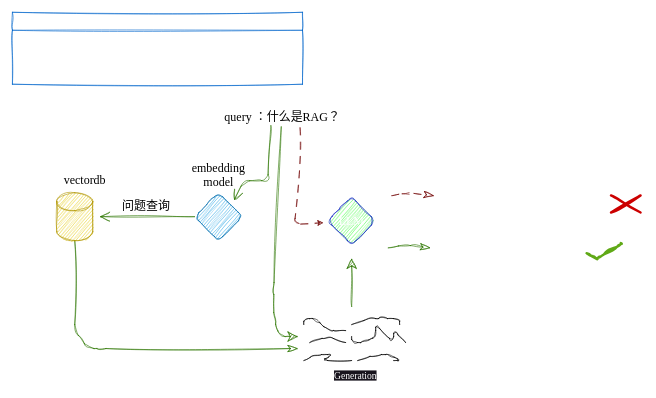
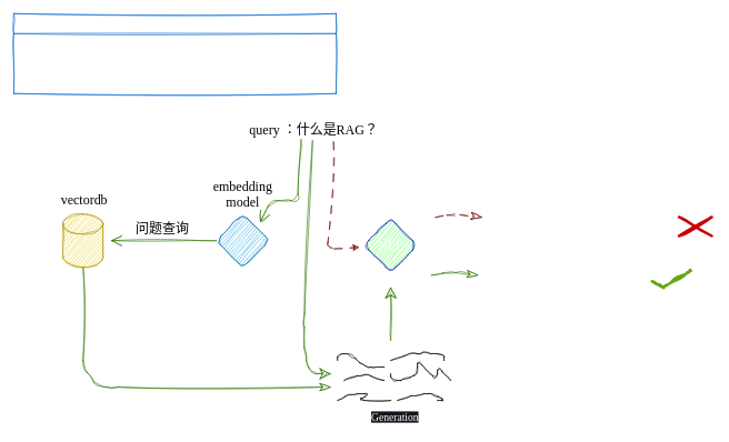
  <mxCell id="0" />
  <mxCell id="1" parent="0" />
  <mxCell id="2" style="edgeStyle=none;sketch=1;hachureGap=4;jiggle=2;curveFitting=1;html=1;fontFamily=Architects Daughter;fontSource=https%3A%2F%2Ffonts.googleapis.com%2Fcss%3Ffamily%3DArchitects%2BDaughter;fontSize=20;fontColor=default;endArrow=open;endFill=0;startSize=15;endSize=14;exitX=0.422;exitY=1;exitDx=0;exitDy=0;exitPerimeter=0;fillColor=#60a917;strokeColor=#2D7600;" parent="1" source="3" edge="1"><mxGeometry relative="1" as="geometry"><mxPoint x="390" y="333" as="targetPoint" /><mxPoint x="466" y="221" as="sourcePoint" /><Array as="points"><mxPoint x="446" y="301" /><mxPoint x="406" y="301" /></Array></mxGeometry></mxCell>
  <mxCell id="3" value="query ：什么是RAG？" style="text;html=1;strokeColor=none;fillColor=none;align=center;verticalAlign=middle;whiteSpace=wrap;rounded=0;sketch=1;hachureGap=4;jiggle=2;curveFitting=1;fontFamily=Architects Daughter;fontSource=https%3A%2F%2Ffonts.googleapis.com%2Fcss%3Ffamily%3DArchitects%2BDaughter;fontSize=20;fontColor=default;" parent="1" vertex="1"><mxGeometry x="347" y="179" width="247" height="30" as="geometry" /></mxCell>
  <mxCell id="4" value="" style="edgeStyle=none;rounded=1;sketch=1;hachureGap=4;jiggle=2;curveFitting=1;html=1;fontFamily=Comic Sans MS;fontSize=15;fontColor=#FFFFFF;endArrow=classicThin;endFill=0;startSize=15;endSize=14;fillColor=#60a917;strokeColor=#2D7600;" parent="1" edge="1"><mxGeometry relative="1" as="geometry"><mxPoint x="647" y="413" as="sourcePoint" /><mxPoint x="717" y="413" as="targetPoint" /><Array as="points"><mxPoint x="674" y="408" /></Array></mxGeometry></mxCell>
- <mxCell id="5" value="LLM" style="rhombus;whiteSpace=wrap;html=1;rounded=1;sketch=1;hachureGap=4;jiggle=2;curveFitting=1;strokeColor=#001DBC;fontFamily=Architects Daughter;fontSource=https%3A%2F%2Ffonts.googleapis.com%2Fcss%3Ffamily%3DArchitects%2BDaughter;fontSize=20;fontColor=#ffffff;fillColor=#33FF33;" parent="1" vertex="1"><mxGeometry x="546" y="328" width="80" height="80" as="geometry" /></mxCell>
+ <mxCell id="5" value="NLP" style="rhombus;whiteSpace=wrap;html=1;rounded=1;sketch=1;hachureGap=4;jiggle=2;curveFitting=1;strokeColor=#001DBC;fontFamily=Architects Daughter;fontSource=https%3A%2F%2Ffonts.googleapis.com%2Fcss%3Ffamily%3DArchitects%2BDaughter;fontSize=20;fontColor=#ffffff;fillColor=#33FF33;" parent="1" vertex="1"><mxGeometry x="546" y="328" width="80" height="80" as="geometry" /></mxCell>
  <mxCell id="6" style="edgeStyle=none;sketch=1;hachureGap=4;jiggle=2;curveFitting=1;html=1;exitX=0;exitY=0.5;exitDx=0;exitDy=0;fontFamily=Architects Daughter;fontSource=https%3A%2F%2Ffonts.googleapis.com%2Fcss%3Ffamily%3DArchitects%2BDaughter;fontSize=20;fontColor=default;endArrow=open;endFill=0;startSize=15;endSize=14;fillColor=#60a917;strokeColor=#2D7600;" parent="1" source="7" edge="1"><mxGeometry relative="1" as="geometry"><mxPoint x="166" y="361" as="targetPoint" /></mxGeometry></mxCell>
  <mxCell id="7" value="" style="rhombus;whiteSpace=wrap;html=1;rounded=1;sketch=1;hachureGap=4;jiggle=2;curveFitting=1;strokeColor=#006EAF;fontFamily=Architects Daughter;fontSource=https%3A%2F%2Ffonts.googleapis.com%2Fcss%3Ffamily%3DArchitects%2BDaughter;fontSize=20;fontColor=#ffffff;fillColor=#1ba1e2;fillStyle=hachure;" parent="1" vertex="1"><mxGeometry x="324" y="321" width="80" height="80" as="geometry" /></mxCell>
  <mxCell id="8" value="embedding model" style="text;html=1;strokeColor=none;fillColor=none;align=center;verticalAlign=middle;whiteSpace=wrap;rounded=0;sketch=1;hachureGap=4;jiggle=2;curveFitting=1;fontFamily=Architects Daughter;fontSource=https%3A%2F%2Ffonts.googleapis.com%2Fcss%3Ffamily%3DArchitects%2BDaughter;fontSize=20;fontColor=default;" parent="1" vertex="1"><mxGeometry x="324" y="276" width="80" height="30" as="geometry" /></mxCell>
  <mxCell id="9" style="edgeStyle=none;rounded=1;sketch=1;hachureGap=4;jiggle=2;curveFitting=1;html=1;fontFamily=Architects Daughter;fontSource=https%3A%2F%2Ffonts.googleapis.com%2Fcss%3Ffamily%3DArchitects%2BDaughter;fontSize=20;fontColor=default;endArrow=classicThin;endFill=0;startSize=15;endSize=14;fillColor=#60a917;strokeColor=#2D7600;" parent="1" source="10" edge="1"><mxGeometry relative="1" as="geometry"><mxPoint x="496" y="581" as="targetPoint" /><Array as="points"><mxPoint x="124" y="551" /><mxPoint x="146" y="581" /><mxPoint x="166" y="581" /></Array></mxGeometry></mxCell>
  <mxCell id="10" value="" style="shape=cylinder3;whiteSpace=wrap;html=1;boundedLbl=1;backgroundOutline=1;size=15;rounded=0;sketch=1;hachureGap=4;jiggle=2;curveFitting=1;strokeColor=#B09500;fontFamily=Architects Daughter;fontSource=https%3A%2F%2Ffonts.googleapis.com%2Fcss%3Ffamily%3DArchitects%2BDaughter;fontSize=20;fontColor=#000000;fillColor=#e3c800;" parent="1" vertex="1"><mxGeometry x="94" y="321" width="60" height="80" as="geometry" /></mxCell>
  <mxCell id="11" value="问题查询" style="text;html=1;strokeColor=none;fillColor=none;align=center;verticalAlign=middle;whiteSpace=wrap;rounded=0;sketch=1;hachureGap=4;jiggle=2;curveFitting=1;fontFamily=Architects Daughter;fontSource=https%3A%2F%2Ffonts.googleapis.com%2Fcss%3Ffamily%3DArchitects%2BDaughter;fontSize=20;fontColor=default;" parent="1" vertex="1"><mxGeometry x="186" y="328" width="115" height="30" as="geometry" /></mxCell>
  <mxCell id="12" value="" style="endArrow=none;html=1;sketch=1;hachureGap=4;jiggle=2;curveFitting=1;fontFamily=Architects Daughter;fontSource=https%3A%2F%2Ffonts.googleapis.com%2Fcss%3Ffamily%3DArchitects%2BDaughter;fontSize=20;fontColor=default;startSize=15;endSize=14;" parent="1" edge="1"><mxGeometry width="50" height="50" relative="1" as="geometry"><mxPoint x="506" y="541" as="sourcePoint" /><mxPoint x="576" y="551" as="targetPoint" /><Array as="points"><mxPoint x="506" y="531" /><mxPoint x="526" y="531" /><mxPoint x="546" y="551" /></Array></mxGeometry></mxCell>
  <mxCell id="13" value="" style="endArrow=none;html=1;sketch=1;hachureGap=4;jiggle=2;curveFitting=1;fontFamily=Architects Daughter;fontSource=https%3A%2F%2Ffonts.googleapis.com%2Fcss%3Ffamily%3DArchitects%2BDaughter;fontSize=20;fontColor=default;startSize=15;endSize=14;" parent="1" edge="1"><mxGeometry width="50" height="50" relative="1" as="geometry"><mxPoint x="586" y="541" as="sourcePoint" /><mxPoint x="666" y="541" as="targetPoint" /><Array as="points"><mxPoint x="616" y="531" /><mxPoint x="636" y="531" /><mxPoint x="666" y="531" /></Array></mxGeometry></mxCell>
  <mxCell id="14" value="" style="endArrow=none;html=1;sketch=1;hachureGap=4;jiggle=2;curveFitting=1;fontFamily=Architects Daughter;fontSource=https%3A%2F%2Ffonts.googleapis.com%2Fcss%3Ffamily%3DArchitects%2BDaughter;fontSize=20;fontColor=default;startSize=15;endSize=14;" parent="1" edge="1"><mxGeometry width="50" height="50" relative="1" as="geometry"><mxPoint x="516" y="571" as="sourcePoint" /><mxPoint x="576" y="571" as="targetPoint" /><Array as="points"><mxPoint x="546" y="561" /></Array></mxGeometry></mxCell>
  <mxCell id="15" value="" style="endArrow=none;html=1;sketch=1;hachureGap=4;jiggle=2;curveFitting=1;fontFamily=Architects Daughter;fontSource=https%3A%2F%2Ffonts.googleapis.com%2Fcss%3Ffamily%3DArchitects%2BDaughter;fontSize=20;fontColor=default;startSize=15;endSize=14;" parent="1" edge="1"><mxGeometry width="50" height="50" relative="1" as="geometry"><mxPoint x="586" y="561" as="sourcePoint" /><mxPoint x="676" y="571" as="targetPoint" /><Array as="points"><mxPoint x="586" y="571" /><mxPoint x="606" y="571" /><mxPoint x="626" y="561" /><mxPoint x="626" y="541" /><mxPoint x="656" y="571" /><mxPoint x="656" y="551" /></Array></mxGeometry></mxCell>
  <mxCell id="16" value="" style="endArrow=none;html=1;sketch=1;hachureGap=4;jiggle=2;curveFitting=1;fontFamily=Architects Daughter;fontSource=https%3A%2F%2Ffonts.googleapis.com%2Fcss%3Ffamily%3DArchitects%2BDaughter;fontSize=20;fontColor=default;startSize=15;endSize=14;" parent="1" edge="1"><mxGeometry width="50" height="50" relative="1" as="geometry"><mxPoint x="506" y="601" as="sourcePoint" /><mxPoint x="586" y="601" as="targetPoint" /><Array as="points"><mxPoint x="526" y="591" /><mxPoint x="556" y="591" /><mxPoint x="536" y="601" /></Array></mxGeometry></mxCell>
  <mxCell id="17" value="" style="endArrow=none;html=1;sketch=1;hachureGap=4;jiggle=2;curveFitting=1;fontFamily=Architects Daughter;fontSource=https%3A%2F%2Ffonts.googleapis.com%2Fcss%3Ffamily%3DArchitects%2BDaughter;fontSize=20;fontColor=default;startSize=15;endSize=14;" parent="1" edge="1"><mxGeometry width="50" height="50" relative="1" as="geometry"><mxPoint x="596" y="601" as="sourcePoint" /><mxPoint x="656" y="601" as="targetPoint" /><Array as="points"><mxPoint x="626" y="591" /><mxPoint x="648" y="591" /><mxPoint x="668" y="601" /></Array></mxGeometry></mxCell>
  <mxCell id="18" value="" style="endArrow=classic;html=1;sketch=1;hachureGap=4;jiggle=2;curveFitting=1;fontFamily=Architects Daughter;fontSource=https%3A%2F%2Ffonts.googleapis.com%2Fcss%3Ffamily%3DArchitects%2BDaughter;fontSize=20;fontColor=default;startSize=15;endSize=14;rounded=1;fillColor=#60a917;strokeColor=#2D7600;" parent="1" edge="1"><mxGeometry width="50" height="50" relative="1" as="geometry"><mxPoint x="468.5" y="211" as="sourcePoint" /><mxPoint x="496" y="561" as="targetPoint" /><Array as="points"><mxPoint x="456" y="481" /><mxPoint x="456" y="531" /><mxPoint x="466" y="561" /></Array></mxGeometry></mxCell>
  <mxCell id="19" value="" style="endArrow=classic;html=1;rounded=1;sketch=1;hachureGap=4;jiggle=2;curveFitting=1;fontFamily=Architects Daughter;fontSource=https%3A%2F%2Ffonts.googleapis.com%2Fcss%3Ffamily%3DArchitects%2BDaughter;fontSize=20;fontColor=default;startSize=15;endSize=14;fillColor=#60a917;strokeColor=#2D7600;" parent="1" edge="1"><mxGeometry width="50" height="50" relative="1" as="geometry"><mxPoint x="586" y="511" as="sourcePoint" /><mxPoint x="586" y="431" as="targetPoint" /></mxGeometry></mxCell>
  <mxCell id="20" value="&lt;p style=&quot;border: 0px solid rgb(217, 217, 227); box-sizing: border-box; --tw-border-spacing-x: 0; --tw-border-spacing-y: 0; --tw-translate-x: 0; --tw-translate-y: 0; --tw-rotate: 0; --tw-skew-x: 0; --tw-skew-y: 0; --tw-scale-x: 1; --tw-scale-y: 1; --tw-pan-x: ; --tw-pan-y: ; --tw-pinch-zoom: ; --tw-scroll-snap-strictness: proximity; --tw-gradient-from-position: ; --tw-gradient-via-position: ; --tw-gradient-to-position: ; --tw-ordinal: ; --tw-slashed-zero: ; --tw-numeric-figure: ; --tw-numeric-spacing: ; --tw-numeric-fraction: ; --tw-ring-inset: ; --tw-ring-offset-width: 0px; --tw-ring-offset-color: #fff; --tw-ring-color: rgba(69,89,164,.5); --tw-ring-offset-shadow: 0 0 transparent; --tw-ring-shadow: 0 0 transparent; --tw-shadow: 0 0 transparent; --tw-shadow-colored: 0 0 transparent; --tw-blur: ; --tw-brightness: ; --tw-contrast: ; --tw-grayscale: ; --tw-hue-rotate: ; --tw-invert: ; --tw-saturate: ; --tw-sepia: ; --tw-drop-shadow: ; --tw-backdrop-blur: ; --tw-backdrop-brightness: ; --tw-backdrop-contrast: ; --tw-backdrop-grayscale: ; --tw-backdrop-hue-rotate: ; --tw-backdrop-invert: ; --tw-backdrop-opacity: ; --tw-backdrop-saturate: ; --tw-backdrop-sepia: ; margin: 0px 0px 1.25em; text-align: start; font-size: 15px;&quot;&gt;&lt;font face=&quot;Comic Sans MS&quot; color=&quot;#ffffff&quot; style=&quot;font-size: 15px;&quot;&gt;“RAG，或称为Retrieval-Augmented Generation，是一种结合了信息检索和生成式模型的自然语言处理（NLP）方法。&quot;&lt;/font&gt;&lt;/p&gt;" style="text;html=1;strokeColor=none;fillColor=none;align=center;verticalAlign=middle;whiteSpace=wrap;rounded=0;sketch=1;hachureGap=4;jiggle=2;curveFitting=1;fontFamily=Architects Daughter;fontSource=https%3A%2F%2Ffonts.googleapis.com%2Fcss%3Ffamily%3DArchitects%2BDaughter;fontSize=20;fontColor=default;" parent="1" vertex="1"><mxGeometry x="734" y="281" width="270" height="93" as="geometry" /></mxCell>
  <mxCell id="21" value="相关上下文" style="text;html=1;strokeColor=none;fillColor=none;align=center;verticalAlign=middle;whiteSpace=wrap;rounded=0;sketch=1;hachureGap=4;jiggle=2;curveFitting=1;fontFamily=Comic Sans MS;fontSize=15;fontColor=#FFFFFF;" parent="1" vertex="1"><mxGeometry x="214" y="590" width="143" height="33" as="geometry" /></mxCell>
  <mxCell id="22" value="&lt;span style=&quot;font-size: 16px; text-align: start; background-color: rgb(24, 20, 29);&quot;&gt;Generation &lt;/span&gt;" style="text;html=1;strokeColor=none;fillColor=none;align=center;verticalAlign=middle;whiteSpace=wrap;rounded=0;sketch=1;hachureGap=4;jiggle=2;curveFitting=1;fontFamily=Comic Sans MS;fontSize=15;fontColor=#FFFFFF;" parent="1" vertex="1"><mxGeometry x="485" y="609" width="215" height="33" as="geometry" /></mxCell>
- <mxCell id="23" value="vectordb" style="text;html=1;strokeColor=none;fillColor=none;align=center;verticalAlign=middle;whiteSpace=wrap;rounded=0;sketch=1;hachureGap=4;jiggle=2;curveFitting=1;fontFamily=Architects Daughter;fontSource=https%3A%2F%2Ffonts.googleapis.com%2Fcss%3Ffamily%3DArchitects%2BDaughter;fontSize=20;fontColor=default;" parent="1" vertex="1"><mxGeometry x="101" y="284" width="80" height="30" as="geometry" /></mxCell>
+ <mxCell id="23" value="vectordb" style="text;html=1;strokeColor=none;fillColor=none;align=center;verticalAlign=middle;whiteSpace=wrap;rounded=0;sketch=1;hachureGap=4;jiggle=2;curveFitting=1;fontFamily=Architects Daughter;fontSource=https%3A%2F%2Ffonts.googleapis.com%2Fcss%3Ffamily%3DArchitects%2BDaughter;fontSize=20;fontColor=default;" parent="1" vertex="1"><mxGeometry x="86" y="284" width="80" height="30" as="geometry" /></mxCell>
  <mxCell id="24" value="" style="endArrow=classic;html=1;sketch=1;hachureGap=4;jiggle=2;curveFitting=1;fontFamily=Architects Daughter;fontSource=https%3A%2F%2Ffonts.googleapis.com%2Fcss%3Ffamily%3DArchitects%2BDaughter;fontSize=16;exitX=0.619;exitY=1.122;exitDx=0;exitDy=0;exitPerimeter=0;dashed=1;dashPattern=12 12;fillColor=#a20025;strokeColor=#6F0000;" parent="1" source="3" edge="1"><mxGeometry width="50" height="50" relative="1" as="geometry"><mxPoint x="422" y="468" as="sourcePoint" /><mxPoint x="538" y="371" as="targetPoint" /><Array as="points"><mxPoint x="491" y="374" /></Array></mxGeometry></mxCell>
  <mxCell id="25" value="&lt;p style=&quot;border: 0px solid rgb(217, 217, 227); box-sizing: border-box; --tw-border-spacing-x: 0; --tw-border-spacing-y: 0; --tw-translate-x: 0; --tw-translate-y: 0; --tw-rotate: 0; --tw-skew-x: 0; --tw-skew-y: 0; --tw-scale-x: 1; --tw-scale-y: 1; --tw-pan-x: ; --tw-pan-y: ; --tw-pinch-zoom: ; --tw-scroll-snap-strictness: proximity; --tw-gradient-from-position: ; --tw-gradient-via-position: ; --tw-gradient-to-position: ; --tw-ordinal: ; --tw-slashed-zero: ; --tw-numeric-figure: ; --tw-numeric-spacing: ; --tw-numeric-fraction: ; --tw-ring-inset: ; --tw-ring-offset-width: 0px; --tw-ring-offset-color: #fff; --tw-ring-color: rgba(69,89,164,.5); --tw-ring-offset-shadow: 0 0 transparent; --tw-ring-shadow: 0 0 transparent; --tw-shadow: 0 0 transparent; --tw-shadow-colored: 0 0 transparent; --tw-blur: ; --tw-brightness: ; --tw-contrast: ; --tw-grayscale: ; --tw-hue-rotate: ; --tw-invert: ; --tw-saturate: ; --tw-sepia: ; --tw-drop-shadow: ; --tw-backdrop-blur: ; --tw-backdrop-brightness: ; --tw-backdrop-contrast: ; --tw-backdrop-grayscale: ; --tw-backdrop-hue-rotate: ; --tw-backdrop-invert: ; --tw-backdrop-opacity: ; --tw-backdrop-saturate: ; --tw-backdrop-sepia: ; margin: 0px 0px 1.25em; text-align: start; font-size: 15px;&quot;&gt;&lt;font face=&quot;Comic Sans MS&quot; color=&quot;#ffffff&quot; style=&quot;font-size: 15px;&quot;&gt;“研究发现，RAG是一种序列特异性内切酶......&quot;&lt;/font&gt;&lt;/p&gt;" style="text;html=1;strokeColor=none;fillColor=none;align=center;verticalAlign=middle;whiteSpace=wrap;rounded=0;sketch=1;hachureGap=4;jiggle=2;curveFitting=1;fontFamily=Architects Daughter;fontSource=https%3A%2F%2Ffonts.googleapis.com%2Fcss%3Ffamily%3DArchitects%2BDaughter;fontSize=20;fontColor=default;" parent="1" vertex="1"><mxGeometry x="739" y="386" width="228" height="74" as="geometry" /></mxCell>
  <mxCell id="26" value="" style="edgeStyle=none;rounded=1;sketch=1;hachureGap=4;jiggle=2;curveFitting=1;html=1;fontFamily=Comic Sans MS;fontSize=15;fontColor=#FFFFFF;endArrow=classicThin;endFill=0;startSize=15;endSize=14;dashed=1;dashPattern=12 12;fillColor=#a20025;strokeColor=#6F0000;" parent="1" edge="1"><mxGeometry relative="1" as="geometry"><mxPoint x="653" y="326" as="sourcePoint" /><mxPoint x="723" y="326" as="targetPoint" /><Array as="points"><mxPoint x="680" y="321" /></Array></mxGeometry></mxCell>
  <mxCell id="27" value="" style="edgeStyle=isometricEdgeStyle;endArrow=none;html=1;dashed=1;dashPattern=12 12;sketch=1;hachureGap=4;jiggle=2;curveFitting=1;strokeColor=#60A917;fontFamily=Architects Daughter;fontSource=https%3A%2F%2Ffonts.googleapis.com%2Fcss%3Ffamily%3DArchitects%2BDaughter;fontSize=16;fontColor=#FFFFFF;elbow=vertical;strokeWidth=4;" edge="1" parent="1"><mxGeometry width="50" height="100" relative="1" as="geometry"><mxPoint x="978" y="422" as="sourcePoint" /><mxPoint x="1035" y="405" as="targetPoint" /><Array as="points"><mxPoint x="998" y="429" /></Array></mxGeometry></mxCell>
  <mxCell id="28" value="" style="line;strokeWidth=4;html=1;perimeter=backbonePerimeter;points=[];outlineConnect=0;labelBackgroundColor=none;sketch=1;hachureGap=4;jiggle=2;curveFitting=1;fontFamily=Architects Daughter;fontSource=https%3A%2F%2Ffonts.googleapis.com%2Fcss%3Ffamily%3DArchitects%2BDaughter;fontSize=20;fontColor=#FFFFFF;rotation=30;strokeColor=#CC0000;" vertex="1" parent="1"><mxGeometry x="1014.81" y="334.75" width="57" height="10" as="geometry" /></mxCell>
  <mxCell id="29" value="" style="line;strokeWidth=4;html=1;labelBackgroundColor=none;sketch=1;hachureGap=4;jiggle=2;curveFitting=1;fontFamily=Architects Daughter;fontSource=https%3A%2F%2Ffonts.googleapis.com%2Fcss%3Ffamily%3DArchitects%2BDaughter;fontSize=20;fontColor=#FFFFFF;rotation=-30;strokeColor=#CC0000;" vertex="1" parent="1"><mxGeometry x="1014.81" y="334.75" width="57" height="10" as="geometry" /></mxCell>
  <mxCell id="30" value="&lt;font style=&quot;font-size: 20px;&quot;&gt;直接查询书籍《考试宝典》中的内容完成开卷考试&lt;/font&gt;" style="swimlane;fontStyle=0;childLayout=stackLayout;horizontal=1;startSize=30;horizontalStack=0;resizeParent=1;resizeParentMax=0;resizeLast=0;collapsible=1;marginBottom=0;whiteSpace=wrap;html=1;labelBackgroundColor=none;sketch=1;hachureGap=4;jiggle=2;curveFitting=1;strokeColor=#0066CC;strokeWidth=1;fontFamily=Architects Daughter;fontSource=https%3A%2F%2Ffonts.googleapis.com%2Fcss%3Ffamily%3DArchitects%2BDaughter;fontSize=20;fontColor=#FFFFFF;fillColor=none;fillStyle=zigzag-line;" vertex="1" parent="1"><mxGeometry x="20" y="20" width="484" height="120" as="geometry" /></mxCell>
  <mxCell id="31" value="一 ：直接查询书籍" style="text;strokeColor=none;fillColor=none;align=left;verticalAlign=middle;spacingLeft=4;spacingRight=4;overflow=hidden;points=[[0,0.5],[1,0.5]];portConstraint=eastwest;rotatable=0;whiteSpace=wrap;html=1;fontSize=16;labelBackgroundColor=none;sketch=1;hachureGap=4;jiggle=2;curveFitting=1;strokeWidth=4;fontFamily=Architects Daughter;fontSource=https%3A%2F%2Ffonts.googleapis.com%2Fcss%3Ffamily%3DArchitects%2BDaughter;fontColor=#FFFFFF;" vertex="1" parent="30"><mxGeometry y="30" width="484" height="30" as="geometry" /></mxCell>
  <mxCell id="32" value="二 ： 利用检索系统查询" style="text;strokeColor=none;fillColor=none;align=left;verticalAlign=middle;spacingLeft=4;spacingRight=4;overflow=hidden;points=[[0,0.5],[1,0.5]];portConstraint=eastwest;rotatable=0;whiteSpace=wrap;html=1;fontSize=16;labelBackgroundColor=none;sketch=1;hachureGap=4;jiggle=2;curveFitting=1;strokeWidth=4;fontFamily=Architects Daughter;fontSource=https%3A%2F%2Ffonts.googleapis.com%2Fcss%3Ffamily%3DArchitects%2BDaughter;fontColor=#FFFFFF;" vertex="1" parent="30"><mxGeometry y="60" width="484" height="30" as="geometry" /></mxCell>
  <mxCell id="33" value="三 ： LLM 问题查询" style="text;strokeColor=none;fillColor=none;align=left;verticalAlign=middle;spacingLeft=4;spacingRight=4;overflow=hidden;points=[[0,0.5],[1,0.5]];portConstraint=eastwest;rotatable=0;whiteSpace=wrap;html=1;fontSize=16;labelBackgroundColor=none;sketch=1;hachureGap=4;jiggle=2;curveFitting=1;strokeWidth=4;fontFamily=Architects Daughter;fontSource=https%3A%2F%2Ffonts.googleapis.com%2Fcss%3Ffamily%3DArchitects%2BDaughter;fontColor=#FFFFFF;" vertex="1" parent="30"><mxGeometry y="90" width="484" height="30" as="geometry" /></mxCell>
